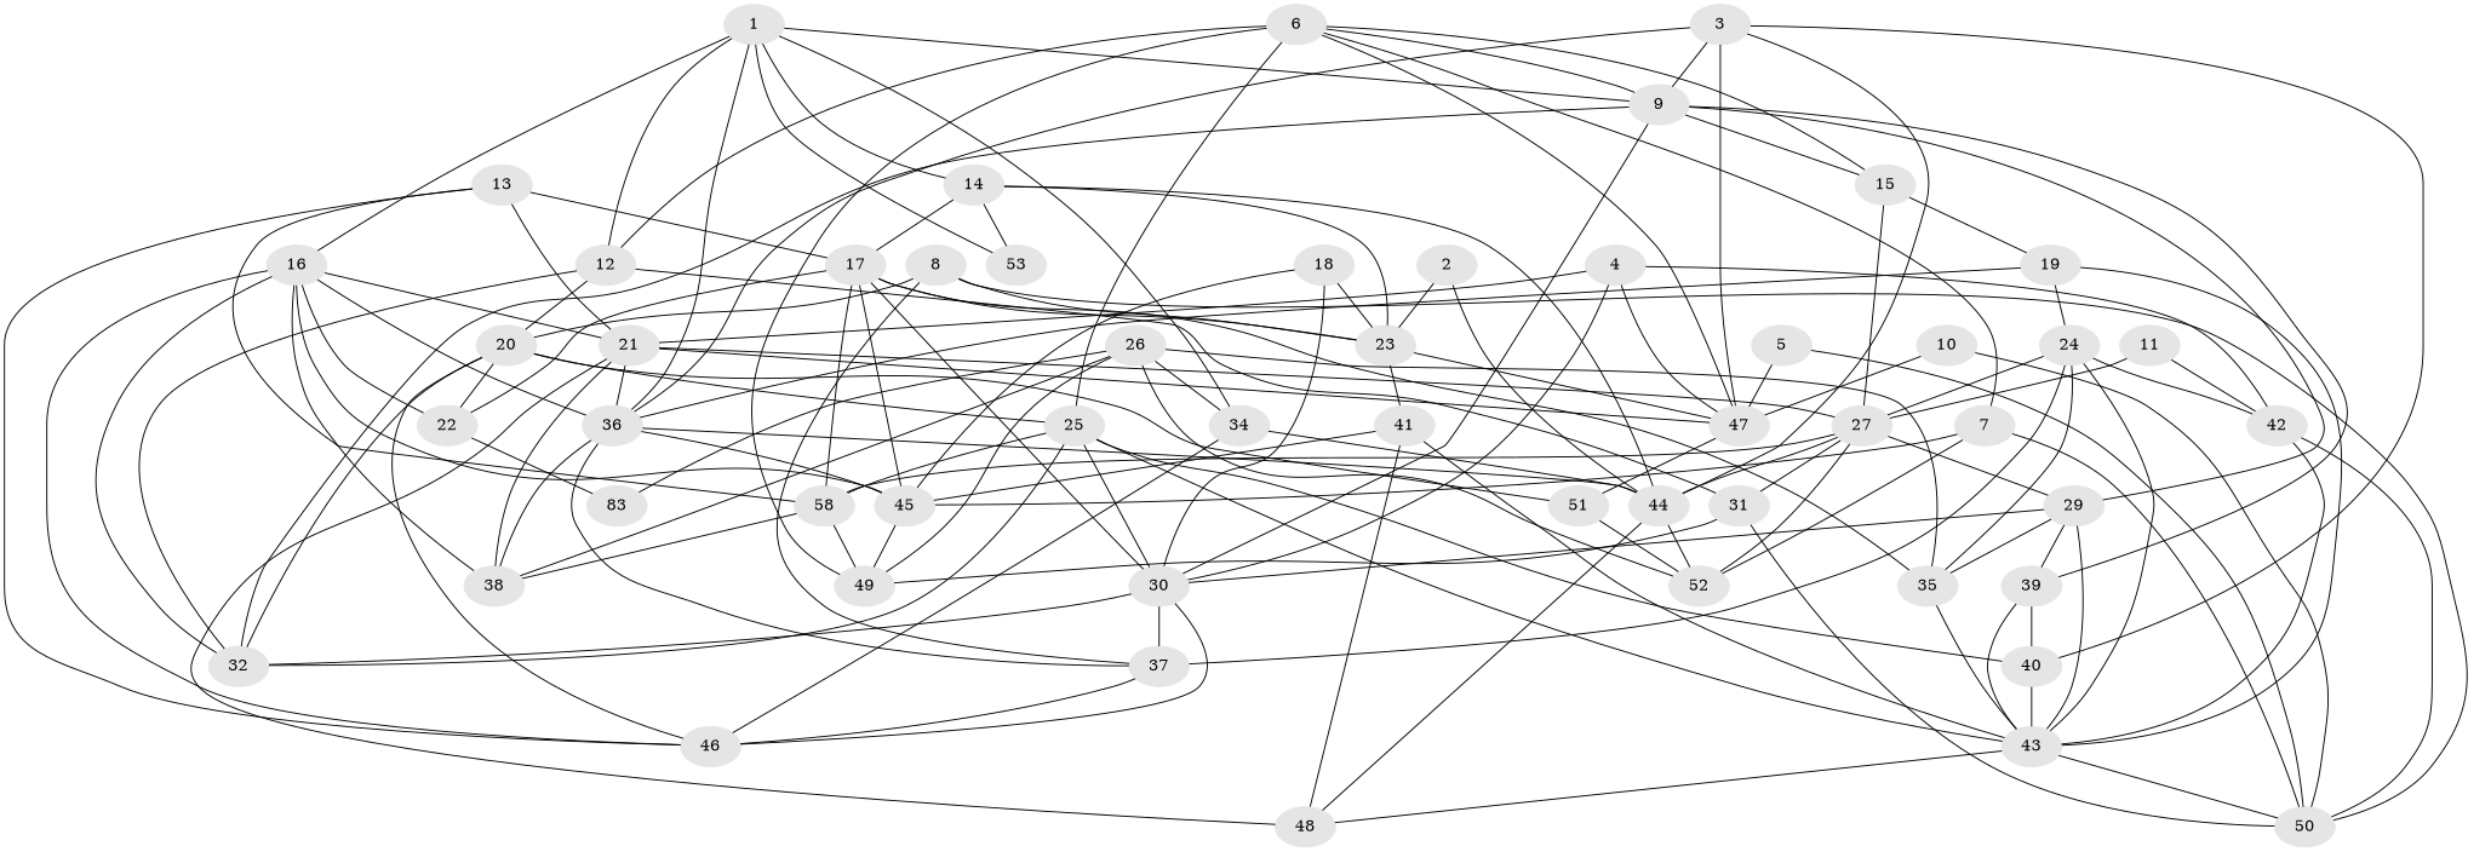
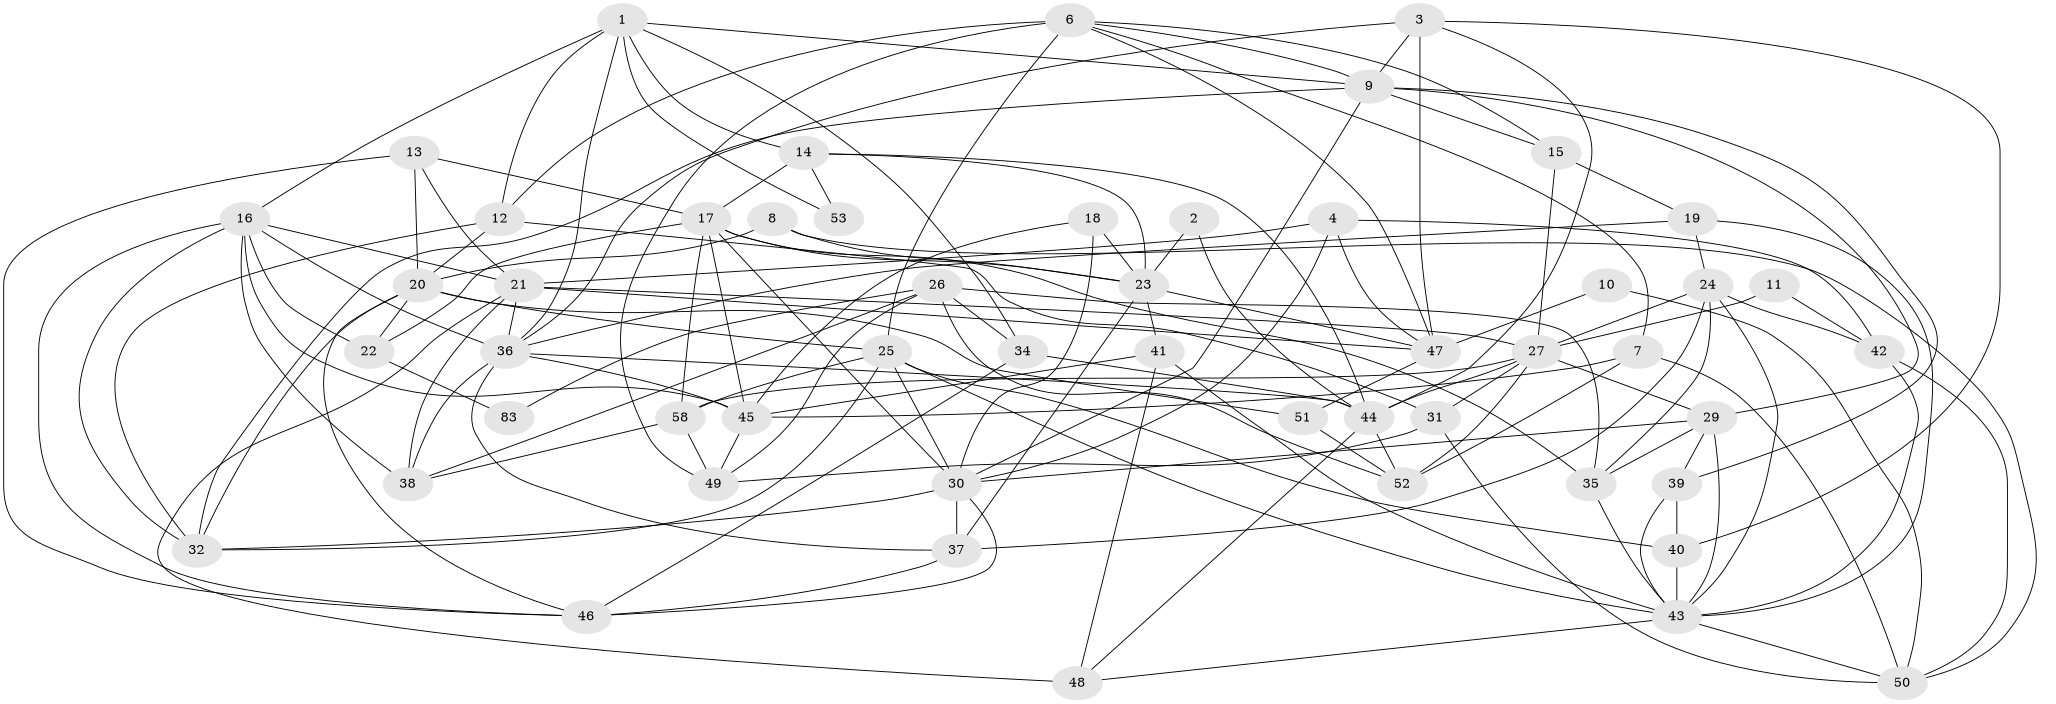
  graph {
    node [color=gray90 style=filled]
    edge [weight=1.0]
    1
    9
    12
    14
    16
    34
    36
    53
    30
    15
    29
    32
    39
    20
    31
    23
    44
    17
    21
    45
    46
    22
    38
    37
    2
    47
    41
    52
    48
    3
    40
    43
    51
    4
    42
    27
    50
-   5
    6
    7
    25
    49
    19
    n44 [label=58]
    8
    35
    10
    11
    13
    24
    n51 [label=83]
    18
    26
    1 -- 9 [weight=2.0]
    1 -- 12
    1 -- 14
    1 -- 16
    1 -- 34
    1 -- 36
    1 -- 53 [weight=2.0]
    9 -- 30
    9 -- 15
    9 -- 29
    9 -- 32
    9 -- 39
    12 -- 32
    12 -- 20
    12 -- 31
    14 -- 53
    14 -- 23
    14 -- 44
    14 -- 17
    16 -- 36
    16 -- 32
    16 -- 21
    16 -- 45
    16 -- 46
    16 -- 22
    16 -- 38
    34 -- 44
    34 -- 46
    36 -- 44
    36 -- 45
    36 -- 38
    36 -- 37
    30 -- 32
    30 -- 46
    30 -- 37
    15 -- 27 [weight=2.0]
    15 -- 19
    29 -- 30
    29 -- 39
    29 -- 43
    29 -- 35
    39 -- 40
    39 -- 43
    20 -- 32
    20 -- 46
    20 -- 22
    20 -- 51
    20 -- 25
    31 -- 50
    31 -- 49
    23 -- 47
    23 -- 41
    44 -- 52
    44 -- 48
    17 -- 30
    17 -- 23
    17 -- 45
    17 -- 22
    17 -- n44
    17 -- 35
    21 -- 36
    21 -- 38
    21 -- 47
    21 -- 48
    21 -- 27
    45 -- 49
    22 -- n51
    37 -- 46
    2 -- 23
    2 -- 44
    47 -- 51
    41 -- 45
    41 -- 48
    41 -- 43
    3 -- 9
    3 -- 36
    3 -- 44
    3 -- 47
    3 -- 40
    40 -- 43
    43 -- 48
    43 -- 50
    51 -- 52
    4 -- 30
    4 -- 21
    4 -- 47
    4 -- 42
    42 -- 43
    42 -- 50
    27 -- 29
    27 -- 31
    27 -- 44
    27 -- 52 [weight=2.0]
    27 -- n44
-   5 -- 47
-   5 -- 50
    6 -- 9
    6 -- 12
    6 -- 15
    6 -- 47
    6 -- 7
    6 -- 25
    6 -- 49 [weight=2.0]
    7 -- 45
    7 -- 52
    7 -- 50
    25 -- 30
    25 -- 32
    25 -- 40
    25 -- 43
    25 -- n44
    19 -- 36
    19 -- 43
    19 -- 24
    n44 -- 38
    n44 -- 49
    8 -- 20
    8 -- 23
-   8 -- 37
+   23 -- 37
    8 -- 50
    35 -- 43
    10 -- 47
    10 -- 50
    11 -- 42
    11 -- 27
    13 -- 17
    13 -- 21
    13 -- 46
-   13 -- n44
+   13 -- 20
    24 -- 37
    24 -- 43
    24 -- 42
    24 -- 27
    24 -- 35
    18 -- 30
    18 -- 23
    18 -- 45
    26 -- 34 [weight=2.0]
    26 -- 38
    26 -- 52
    26 -- 49
    26 -- 35
    26 -- n51
  }
